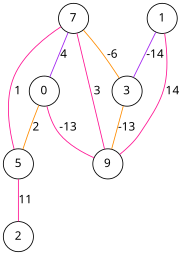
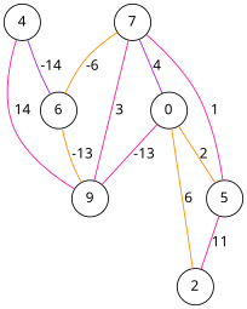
  graph {
    fontname="Noto Sans"
    node [fontname="Noto Sans" shape=circle]
    edge [color=deeppink fontname="Noto Sans"]
    n1 [label=9]
    7
-   3
+   3 [label=6]
    5
    n5 [label=0]
    2
-   4 [label=1]
+   4
    7 -- n1 [label=3]
    7 -- 3 [color=darkorange label=-6]
    7 -- 5 [label=1]
    7 -- n5 [color=purple label=4]
    3 -- n1 [color=darkorange label=-13]
    5 -- 2 [label=11]
    n5 -- n1 [label=-13]
    n5 -- 5 [color=darkorange label=2]
+   n5 -- 2 [color=darkorange label=6]
    4 -- n1 [label=14]
    4 -- 3 [color=purple label=-14]
  }
